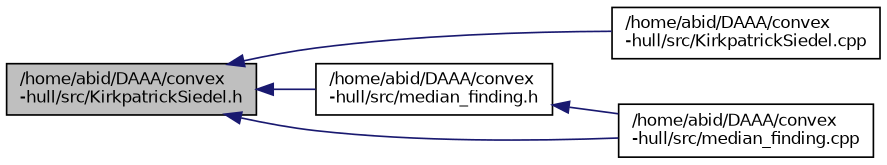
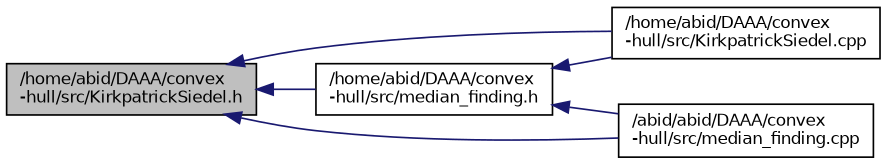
  digraph {
    rankdir=LR
    node [color=black fillcolor=white fontname=Helvetica fontsize=10 shape=record style=filled]
    edge [color=midnightblue dir=back fontname=Helvetica fontsize=10 labelfontname=Helvetica labelfontsize=10 style=solid]
    n1 [fillcolor=grey75 fontcolor=black height=0.2 label="/home/abid/DAAA/convex\l-hull/src/KirkpatrickSiedel.h" width=0.4]
    n2 [height=0.2 label="/home/abid/DAAA/convex\l-hull/src/KirkpatrickSiedel.cpp" width=0.4]
    n3 [height=0.2 label="/home/abid/DAAA/convex\l-hull/src/median_finding.h" width=0.4]
-   n4 [height=0.2 label="/home/abid/DAAA/convex\l-hull/src/median_finding.cpp" width=0.4]
+   n4 [height=0.2 label="/abid/abid/DAAA/convex\l-hull/src/median_finding.cpp" width=0.4]
    n1 -> n2
    n1 -> n3
    n1 -> n4
+   n3 -> n2
    n3 -> n4
  }
